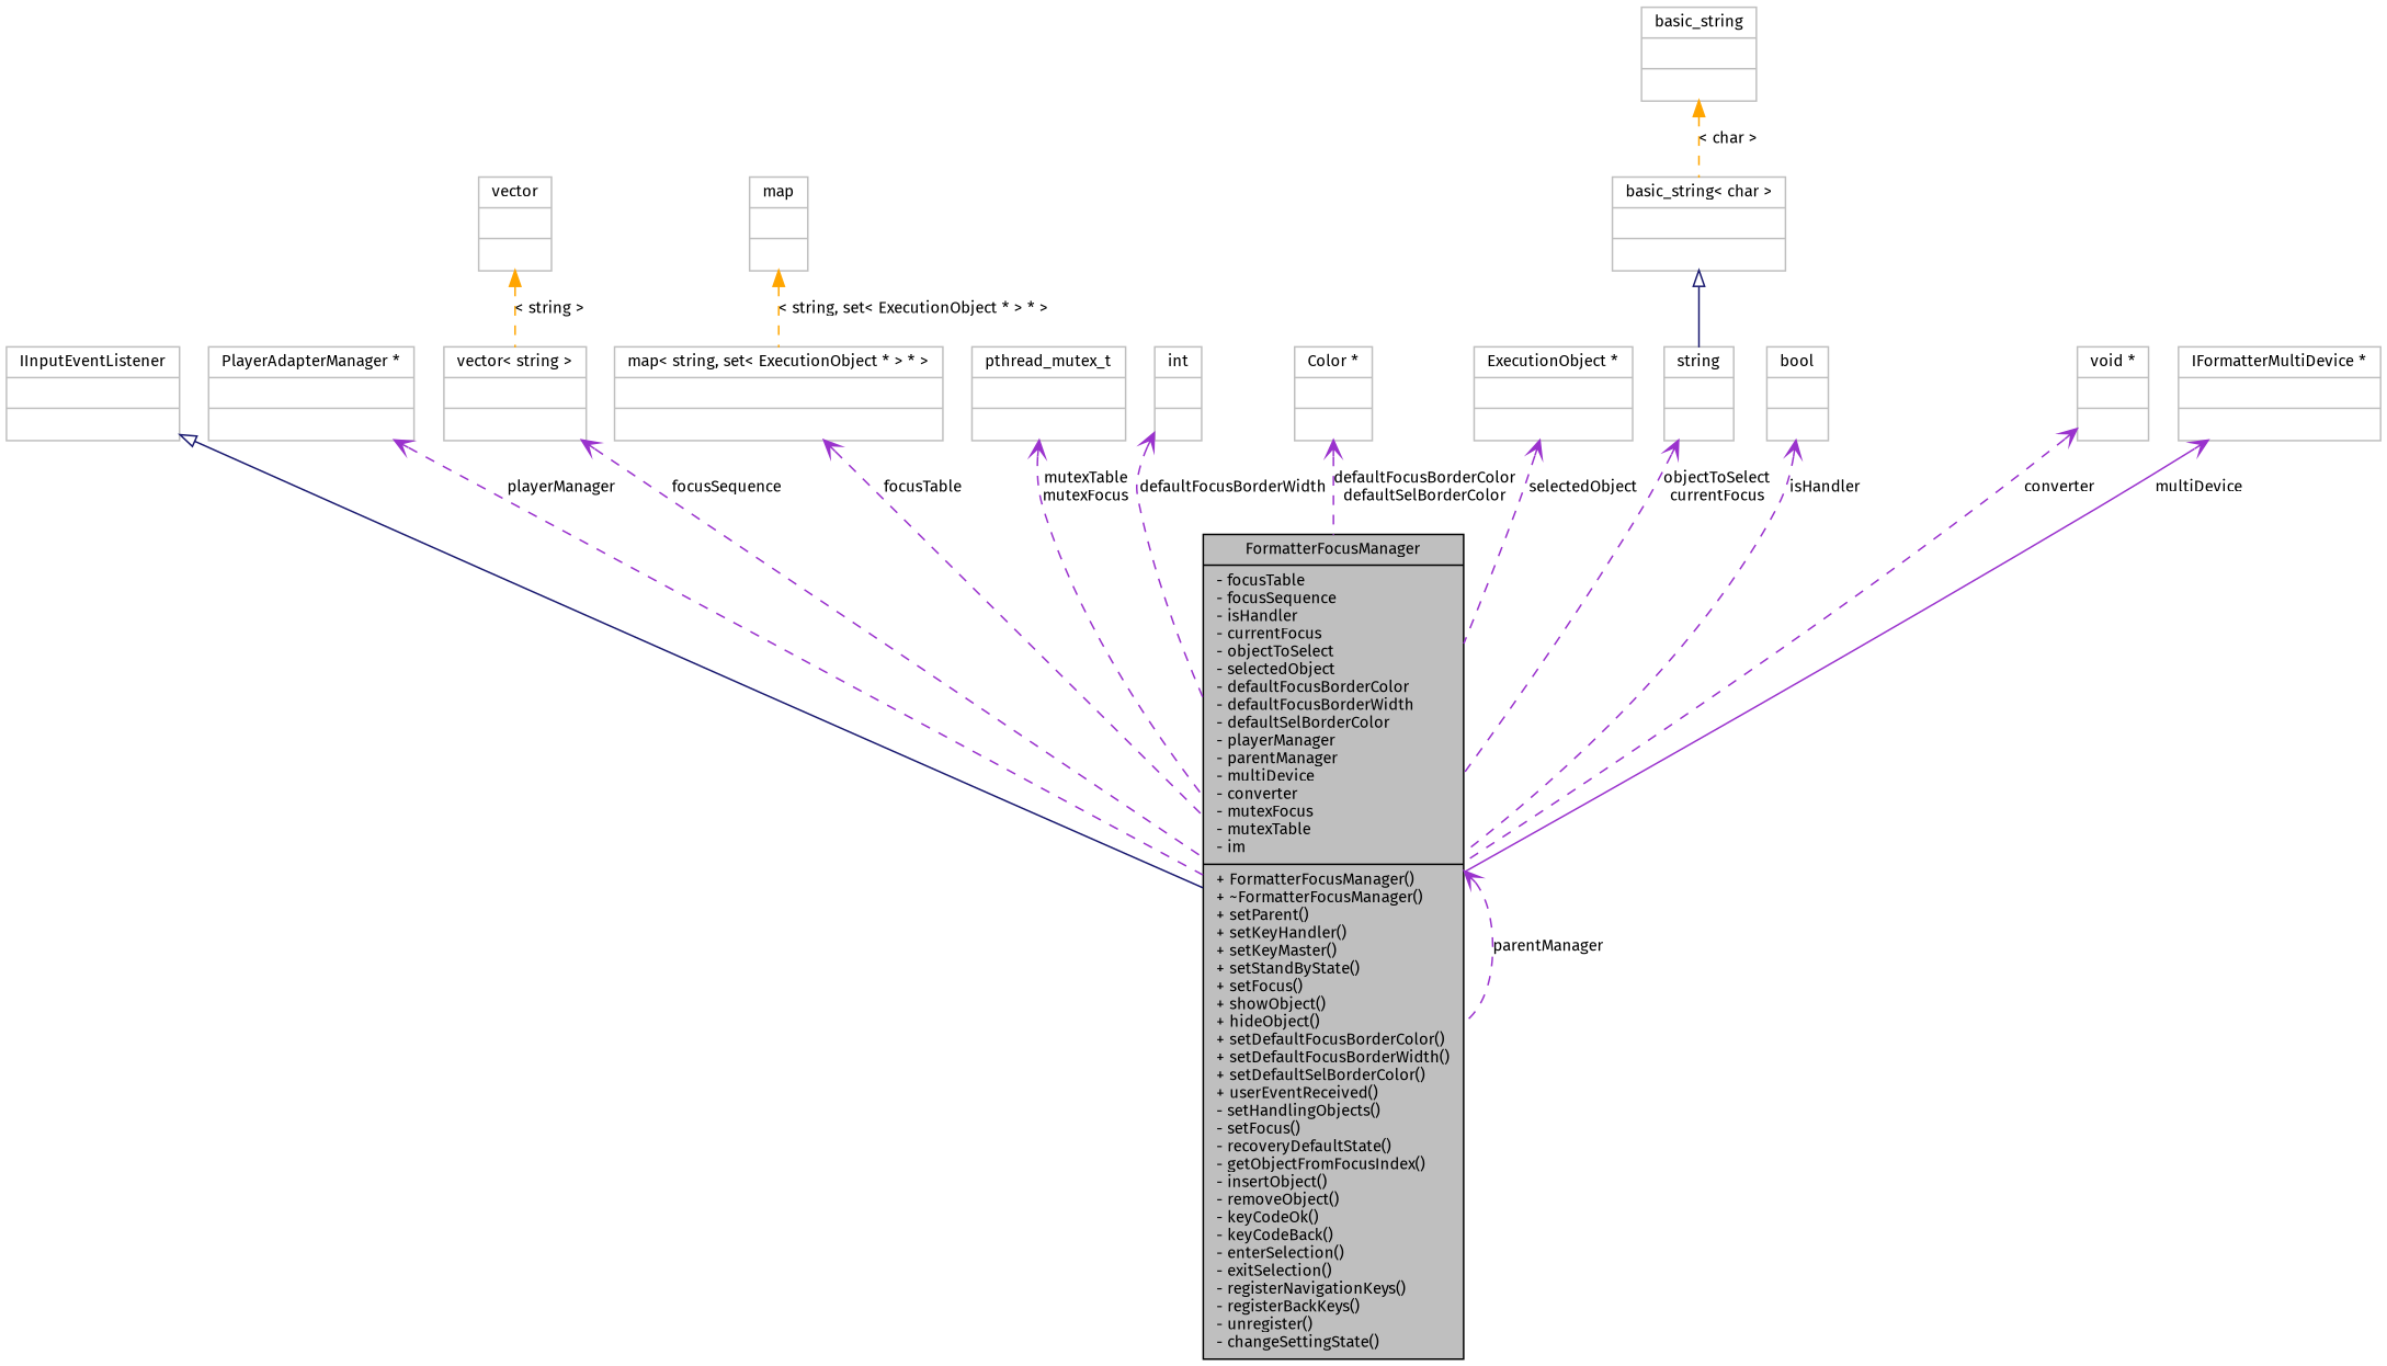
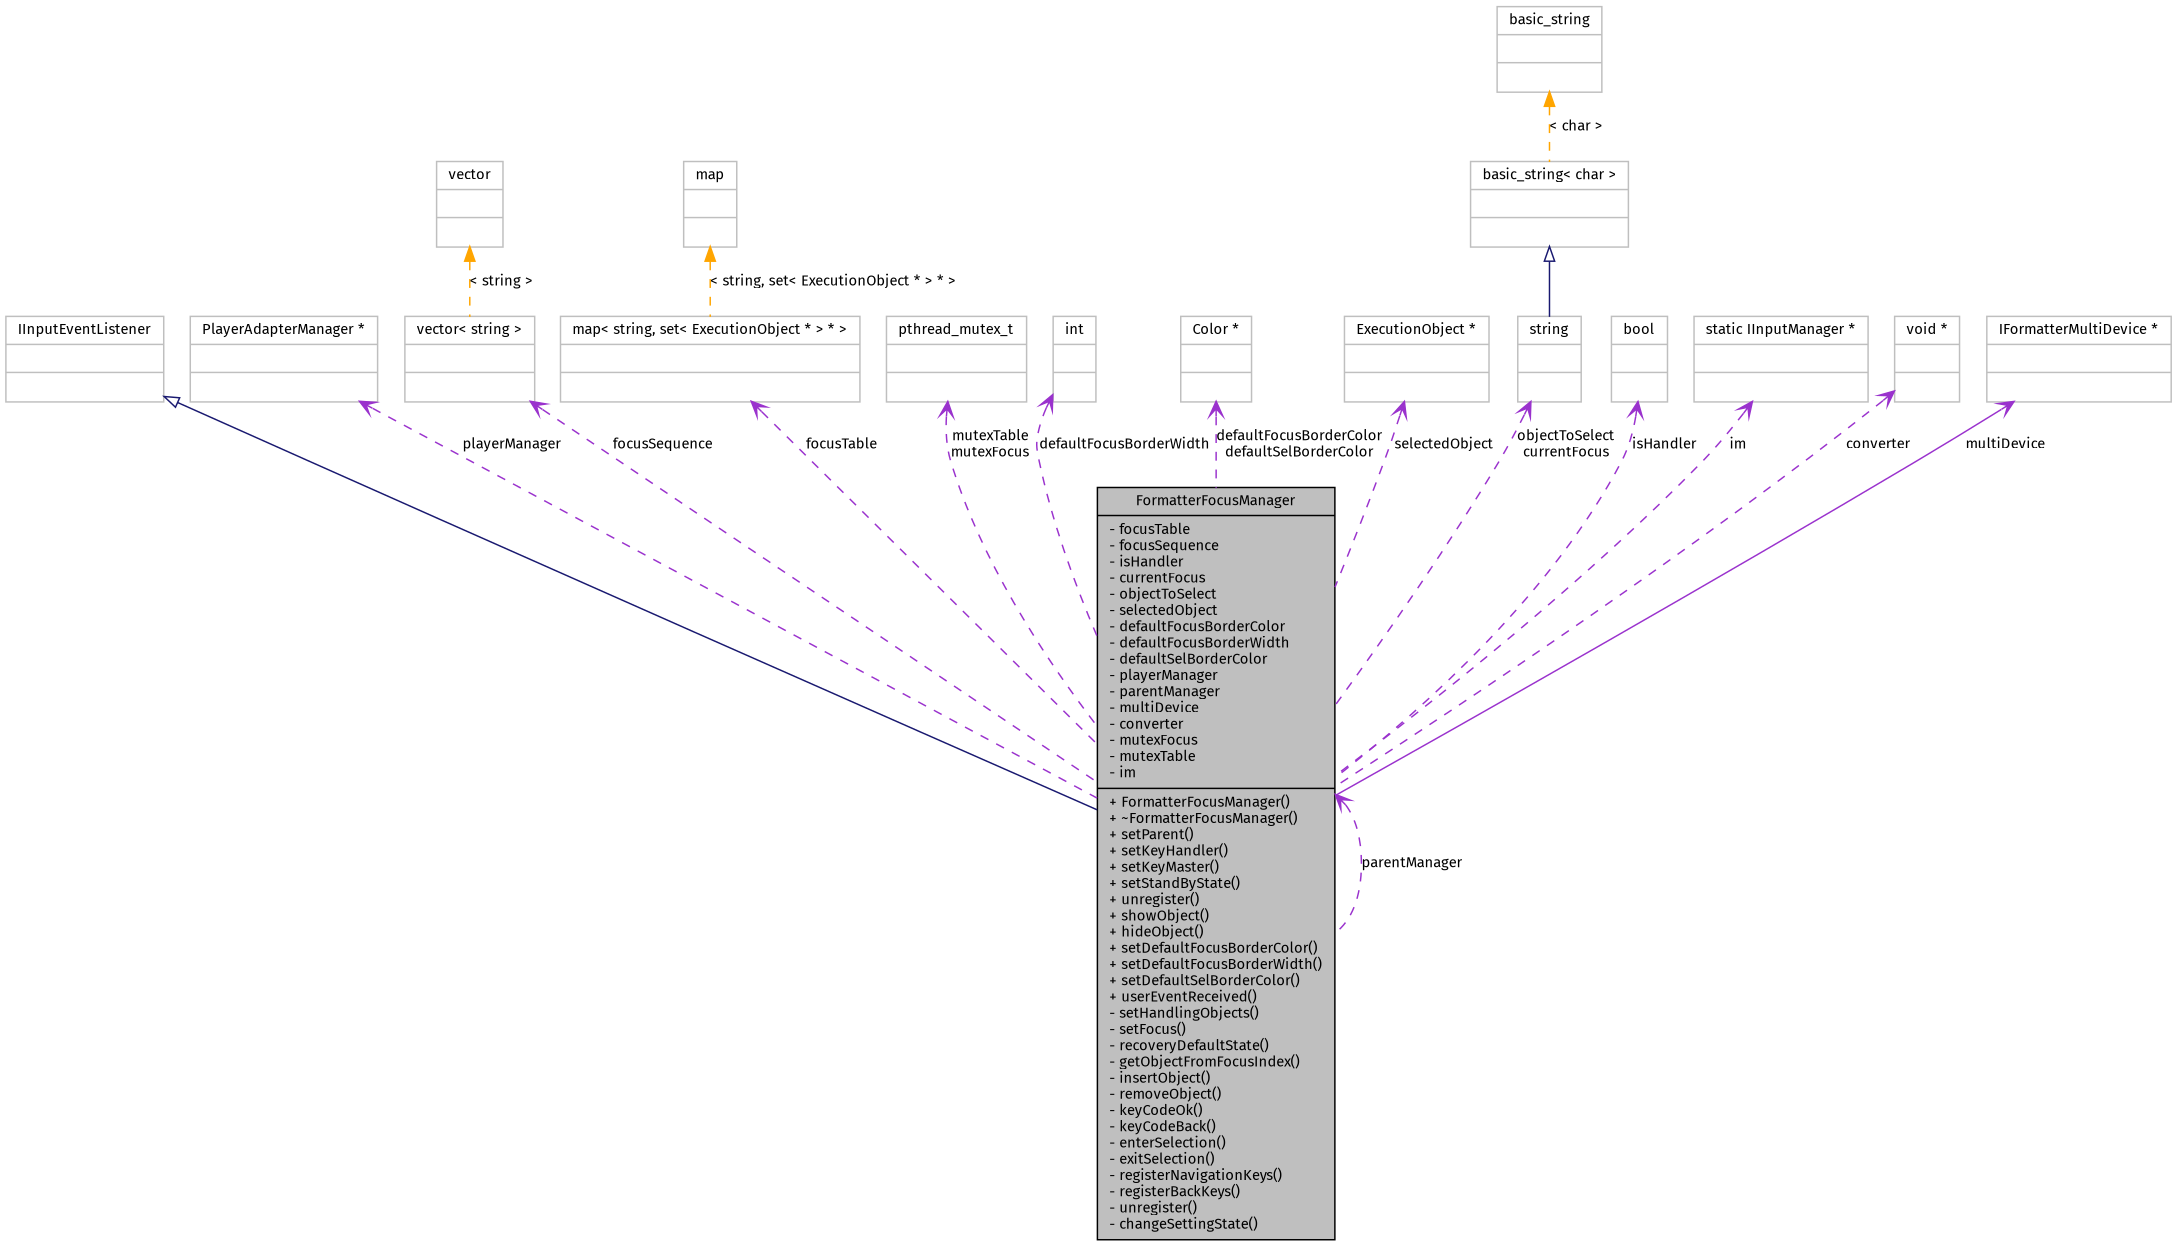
  digraph {
    fontname="Fira Sans"
    node [color=grey75 fillcolor=white fontname="Fira Sans" fontsize=10 shape=record style=filled]
    edge [arrowtail=open color=darkorchid3 dir=back fontname="Fira Sans" fontsize=10 labelfontname="FreeSans.ttf" labelfontsize=10 style=dashed]
-   n1 [color=black fillcolor=grey75 fontcolor=black height=0.2 label="{FormatterFocusManager\n|- focusTable\l- focusSequence\l- isHandler\l- currentFocus\l- objectToSelect\l- selectedObject\l- defaultFocusBorderColor\l- defaultFocusBorderWidth\l- defaultSelBorderColor\l- playerManager\l- parentManager\l- multiDevice\l- converter\l- mutexFocus\l- mutexTable\l- im\l|+ FormatterFocusManager()\l+ ~FormatterFocusManager()\l+ setParent()\l+ setKeyHandler()\l+ setKeyMaster()\l+ setStandByState()\l+ setFocus()\l+ showObject()\l+ hideObject()\l+ setDefaultFocusBorderColor()\l+ setDefaultFocusBorderWidth()\l+ setDefaultSelBorderColor()\l+ userEventReceived()\l- setHandlingObjects()\l- setFocus()\l- recoveryDefaultState()\l- getObjectFromFocusIndex()\l- insertObject()\l- removeObject()\l- keyCodeOk()\l- keyCodeBack()\l- enterSelection()\l- exitSelection()\l- registerNavigationKeys()\l- registerBackKeys()\l- unregister()\l- changeSettingState()\l}" width=0.4]
+   n1 [color=black fillcolor=grey75 fontcolor=black height=0.2 label="{FormatterFocusManager\n|- focusTable\l- focusSequence\l- isHandler\l- currentFocus\l- objectToSelect\l- selectedObject\l- defaultFocusBorderColor\l- defaultFocusBorderWidth\l- defaultSelBorderColor\l- playerManager\l- parentManager\l- multiDevice\l- converter\l- mutexFocus\l- mutexTable\l- im\l|+ FormatterFocusManager()\l+ ~FormatterFocusManager()\l+ setParent()\l+ setKeyHandler()\l+ setKeyMaster()\l+ setStandByState()\l+ unregister()\l+ showObject()\l+ hideObject()\l+ setDefaultFocusBorderColor()\l+ setDefaultFocusBorderWidth()\l+ setDefaultSelBorderColor()\l+ userEventReceived()\l- setHandlingObjects()\l- setFocus()\l- recoveryDefaultState()\l- getObjectFromFocusIndex()\l- insertObject()\l- removeObject()\l- keyCodeOk()\l- keyCodeBack()\l- enterSelection()\l- exitSelection()\l- registerNavigationKeys()\l- registerBackKeys()\l- unregister()\l- changeSettingState()\l}" width=0.4]
    n2 [height=0.2 label="{IInputEventListener\n||}" width=0.4]
    n3 [height=0.2 label="{PlayerAdapterManager *\n||}" width=0.4]
    n4 [height=0.2 label="{vector\< string \>\n||}" width=0.4]
    n5 [height=0.2 label="{vector\n||}" width=0.4]
    n6 [height=0.2 label="{map\< string, set\< ExecutionObject * \> * \>\n||}" width=0.4]
    n7 [height=0.2 label="{map\n||}" width=0.4]
    n8 [height=0.2 label="{pthread_mutex_t\n||}" width=0.4]
    n9 [height=0.2 label="{int\n||}" width=0.4]
    n10 [height=0.2 label="{Color *\n||}" width=0.4]
    n11 [height=0.2 label="{ExecutionObject *\n||}" width=0.4]
    n12 [height=0.2 label="{string\n||}" width=0.4]
    n13 [height=0.2 label="{basic_string\< char \>\n||}" width=0.4]
    n14 [height=0.2 label="{basic_string\n||}" width=0.4]
    n15 [height=0.2 label="{bool\n||}" width=0.4]
+   n16 [height=0.2 label="{static IInputManager *\n||}" width=0.4]
    n17 [height=0.2 label="{void *\n||}" width=0.4]
    n18 [height=0.2 label="{IFormatterMultiDevice *\n||}" width=0.4]
    n1 -> n1 [label=parentManager]
    n2 -> n1 [arrowtail=empty color=midnightblue style=solid]
    n3 -> n1 [label=playerManager]
    n4 -> n1 [label=focusSequence]
    n5 -> n4 [color=orange label="\< string \>" arrowtail=""]
    n6 -> n1 [label=focusTable]
    n7 -> n6 [color=orange label="\< string, set\< ExecutionObject * \> * \>" arrowtail=""]
    n8 -> n1 [label="mutexTable\nmutexFocus"]
    n9 -> n1 [label=defaultFocusBorderWidth]
    n10 -> n1 [label="defaultFocusBorderColor\ndefaultSelBorderColor"]
    n11 -> n1 [label=selectedObject]
    n12 -> n1 [label="objectToSelect\ncurrentFocus"]
    n13 -> n12 [arrowtail=empty color=midnightblue style=solid]
    n14 -> n13 [color=orange label="\< char \>" arrowtail=""]
    n15 -> n1 [label=isHandler]
+   n16 -> n1 [label=im]
    n17 -> n1 [label=converter]
    n18 -> n1 [label=multiDevice style=solid]
  }
